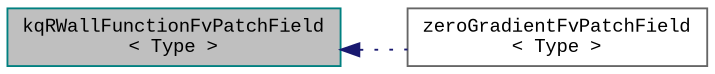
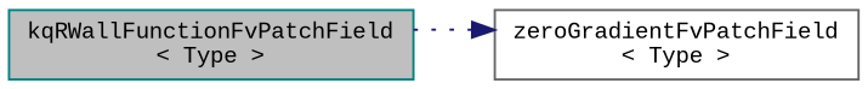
  digraph {
    rankdir=LR
    fontname="Liberation Mono"
    node [fontname="Liberation Mono" fontsize=10 shape=record]
    n1 [color=teal fillcolor=grey75 fontcolor=black height=0.2 label="kqRWallFunctionFvPatchField\l\< Type \>" style=filled width=0.4]
    n2 [color=gray40 height=0.2 label="zeroGradientFvPatchField\l\< Type \>" width=0.4]
-   n1 -> n2 [color=midnightblue dir=back fontname="Liberation Mono" fontsize=10 labelfontname=Helvetica labelfontsize=10 style=dotted]
+   n2 -> n1 [color=midnightblue dir=back fontname="Liberation Mono" fontsize=10 labelfontname=Helvetica labelfontsize=10 style=dotted]
  }
